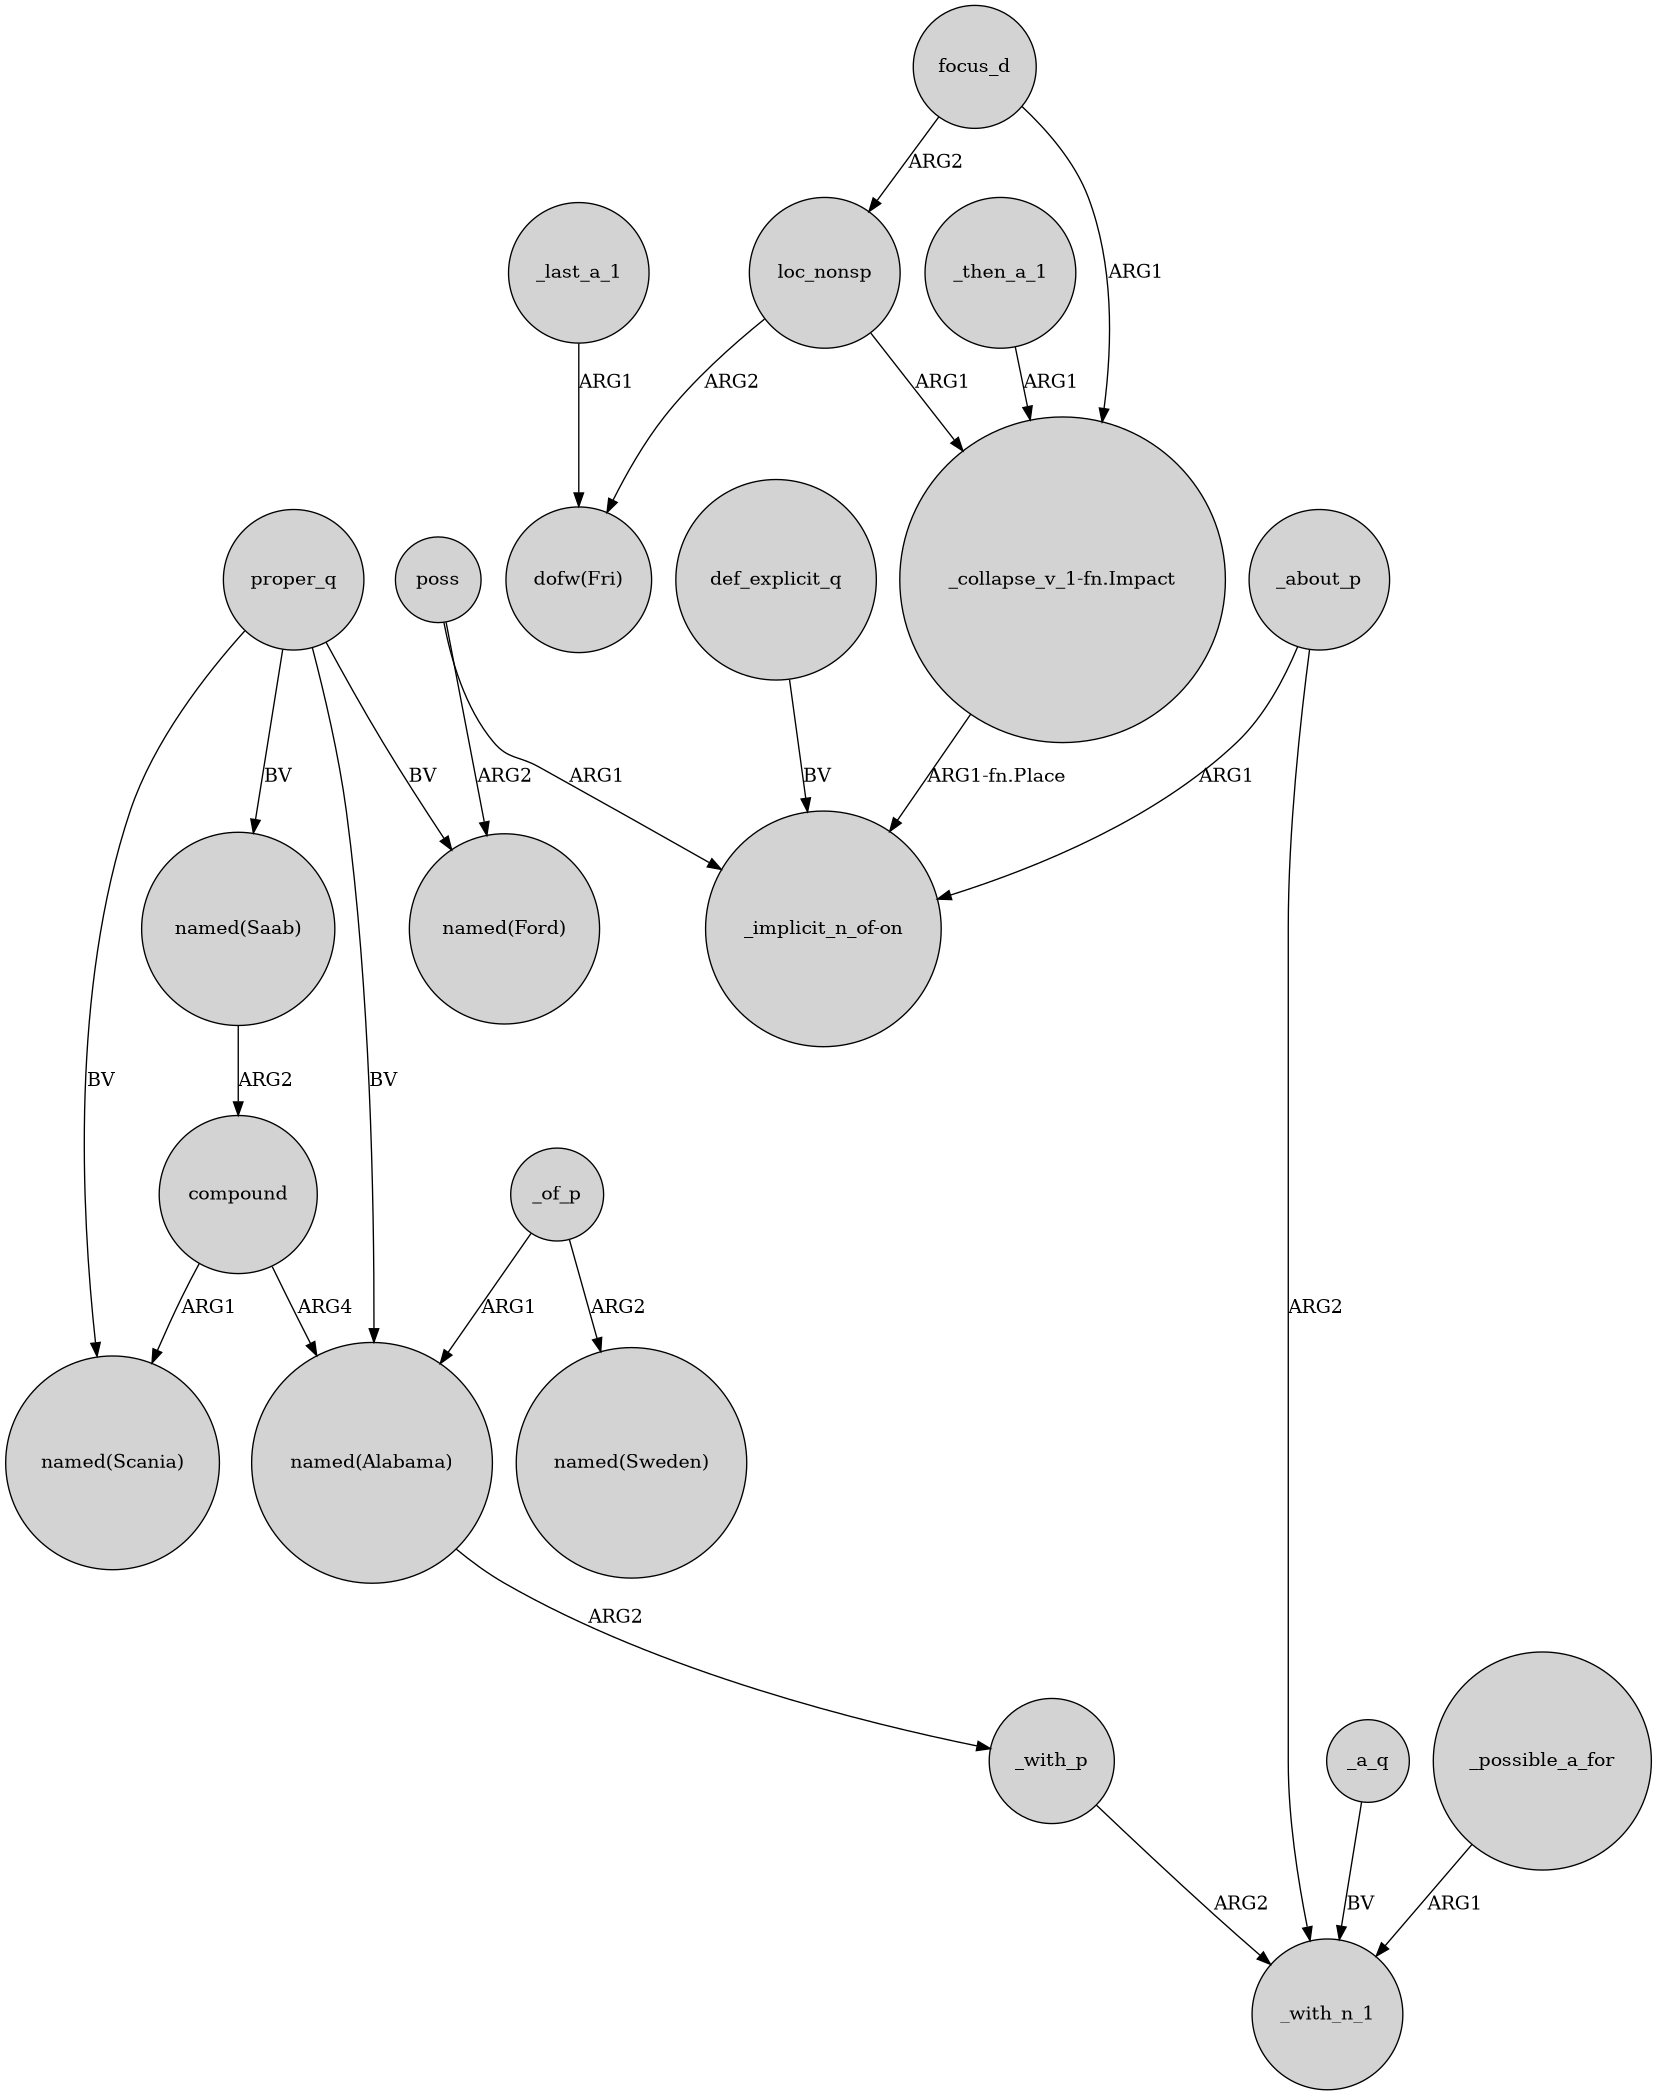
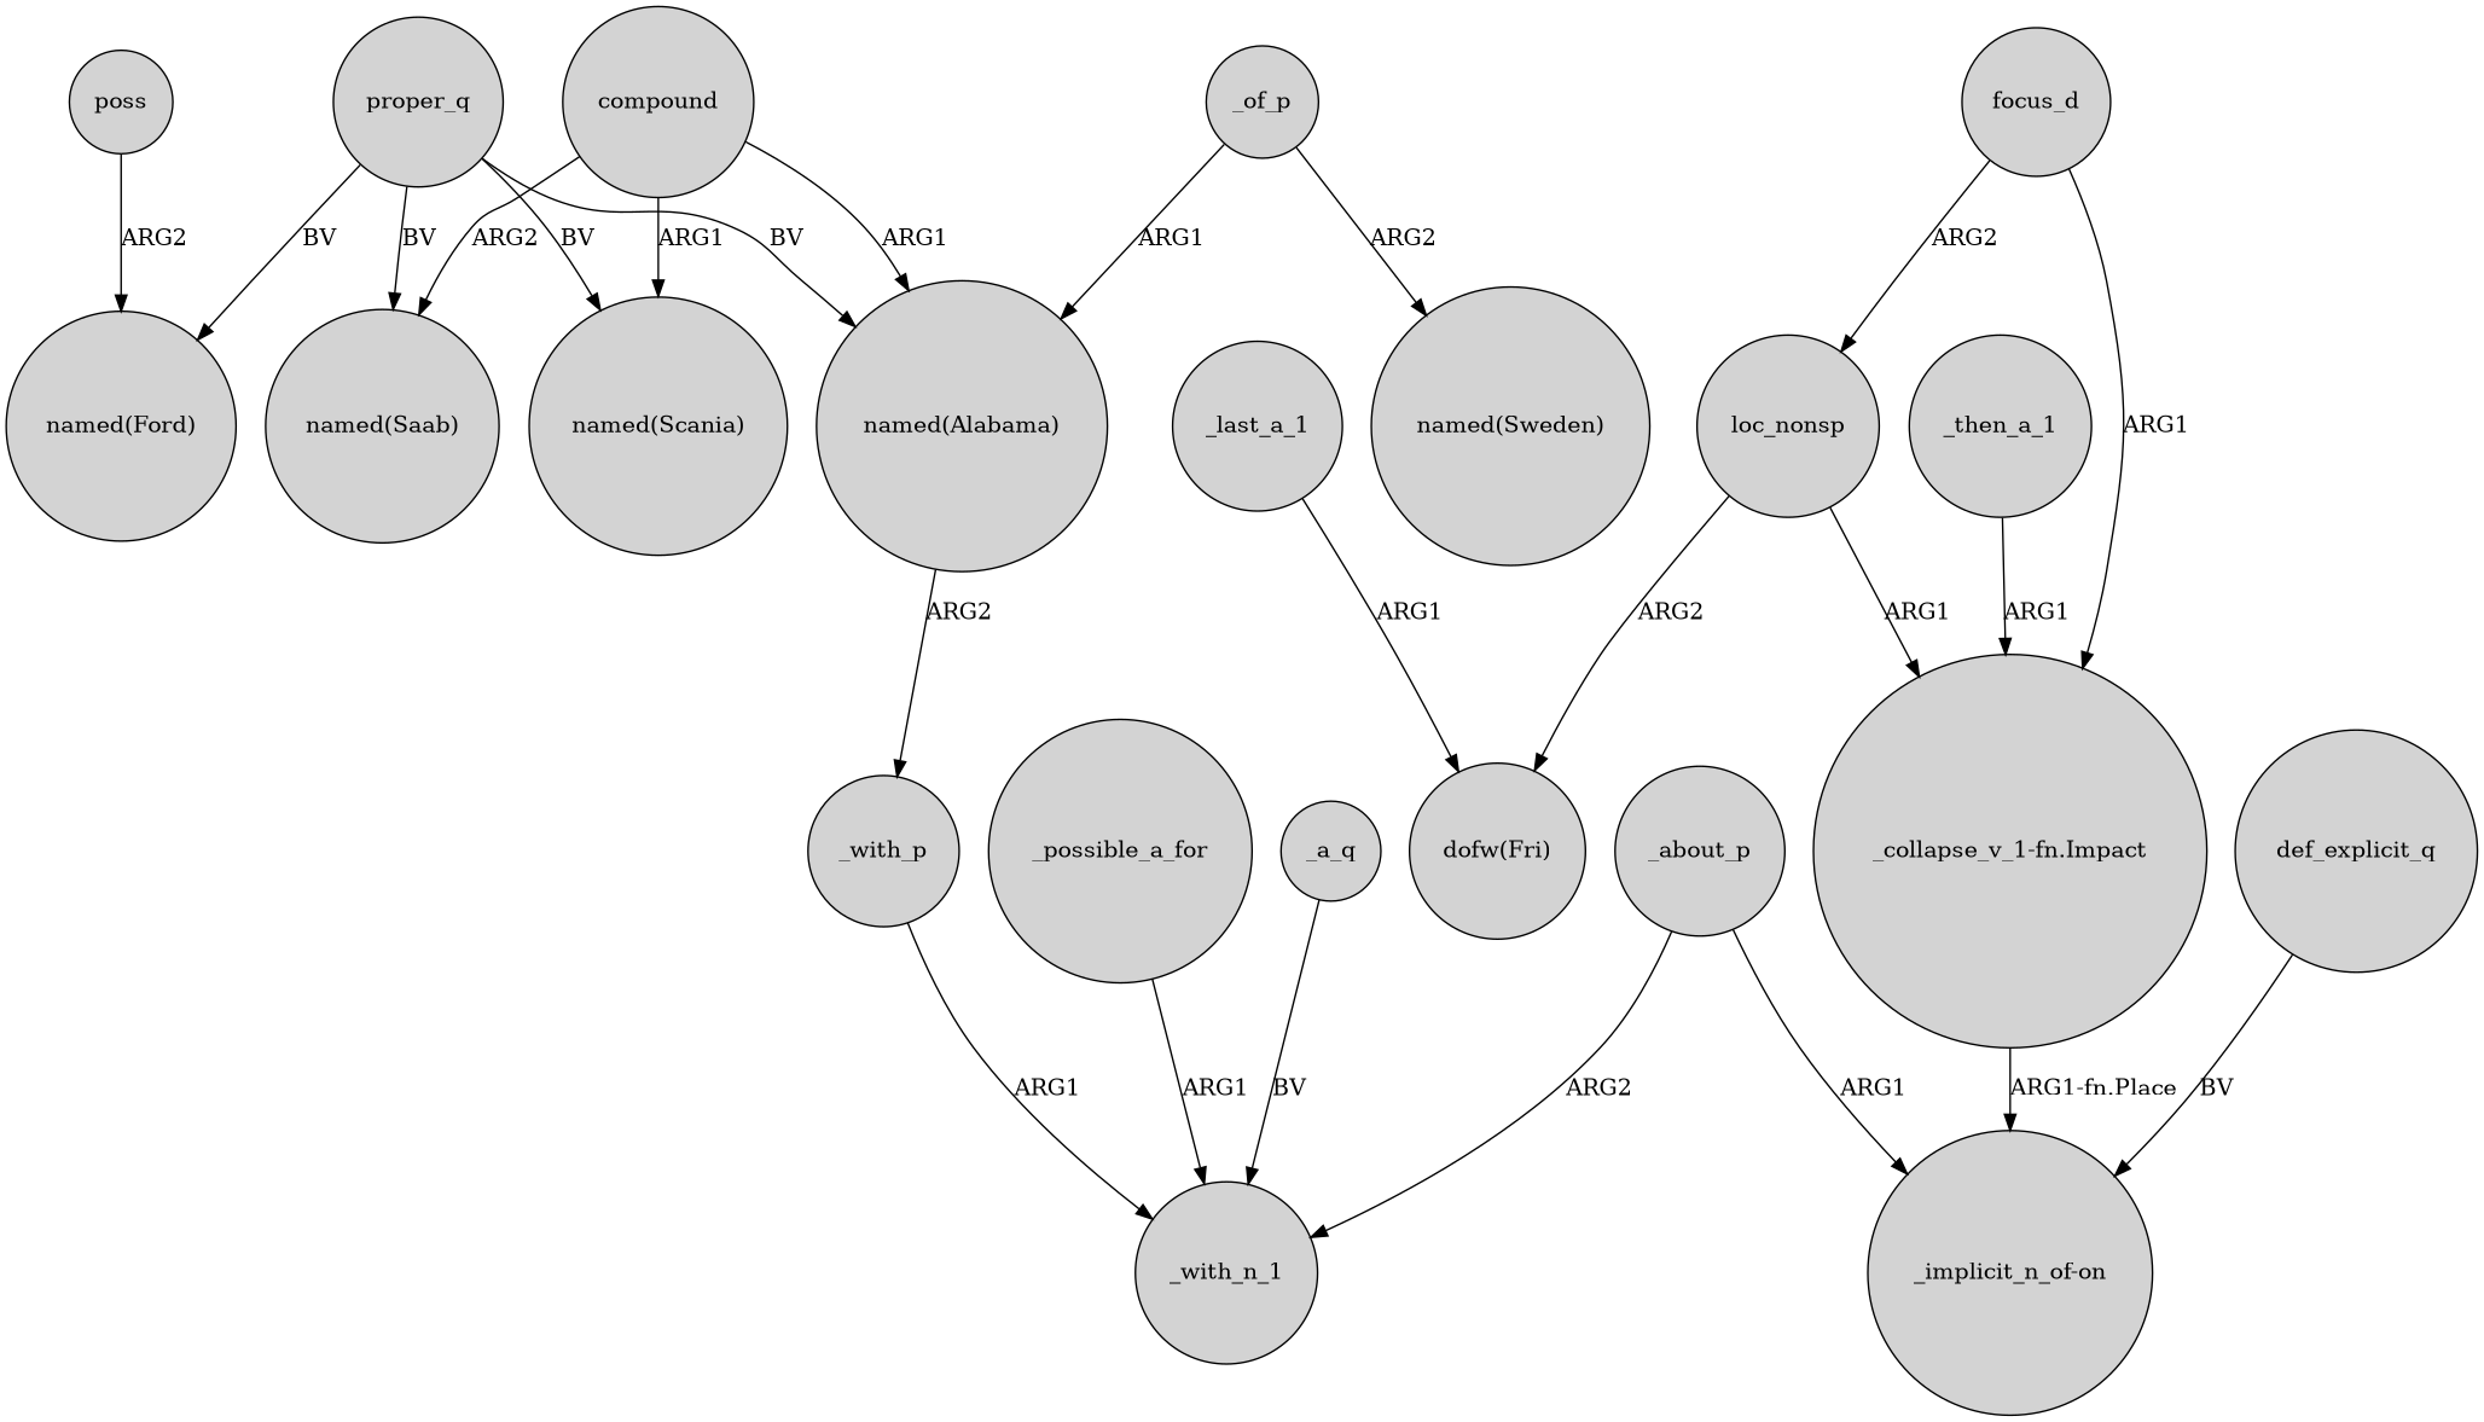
  digraph {
    node [shape=circle style=filled]
    proper_q
    "named(Ford)"
    "named(Saab)"
    "named(Alabama)"
    "named(Scania)"
    _with_p
    n7 [label=_with_n_1]
    _a_q
    compound
    loc_nonsp
    "dofw(Fri)"
    "_collapse_v_1-fn.Impact"
    n13 [label="_implicit_n_of-on"]
    _last_a_1
    _of_p
    "named(Sweden)"
    focus_d
    _about_p
    poss
    def_explicit_q
    _possible_a_for
    _then_a_1
    proper_q -> "named(Ford)" [label=BV]
    proper_q -> "named(Saab)" [label=BV]
    proper_q -> "named(Alabama)" [label=BV]
    proper_q -> "named(Scania)" [label=BV]
    "named(Alabama)" -> _with_p [label=ARG2]
-   _with_p -> n7 [label=ARG2]
+   _with_p -> n7 [label=ARG1]
    _a_q -> n7 [label=BV]
-   "named(Saab)" -> compound [label=ARG2]
-   compound -> "named(Alabama)" [label=ARG4]
+   compound -> "named(Saab)" [label=ARG2]
+   compound -> "named(Alabama)" [label=ARG1]
    compound -> "named(Scania)" [label=ARG1]
    loc_nonsp -> "dofw(Fri)" [label=ARG2]
    loc_nonsp -> "_collapse_v_1-fn.Impact" [label=ARG1]
    "_collapse_v_1-fn.Impact" -> n13 [label="ARG1-fn.Place"]
    _last_a_1 -> "dofw(Fri)" [label=ARG1]
    _of_p -> "named(Alabama)" [label=ARG1]
    _of_p -> "named(Sweden)" [label=ARG2]
    focus_d -> loc_nonsp [label=ARG2]
    focus_d -> "_collapse_v_1-fn.Impact" [label=ARG1]
    _about_p -> n7 [label=ARG2]
    _about_p -> n13 [label=ARG1]
    poss -> "named(Ford)" [label=ARG2]
-   poss -> n13 [label=ARG1]
    def_explicit_q -> n13 [label=BV]
    _possible_a_for -> n7 [label=ARG1]
    _then_a_1 -> "_collapse_v_1-fn.Impact" [label=ARG1]
  }
